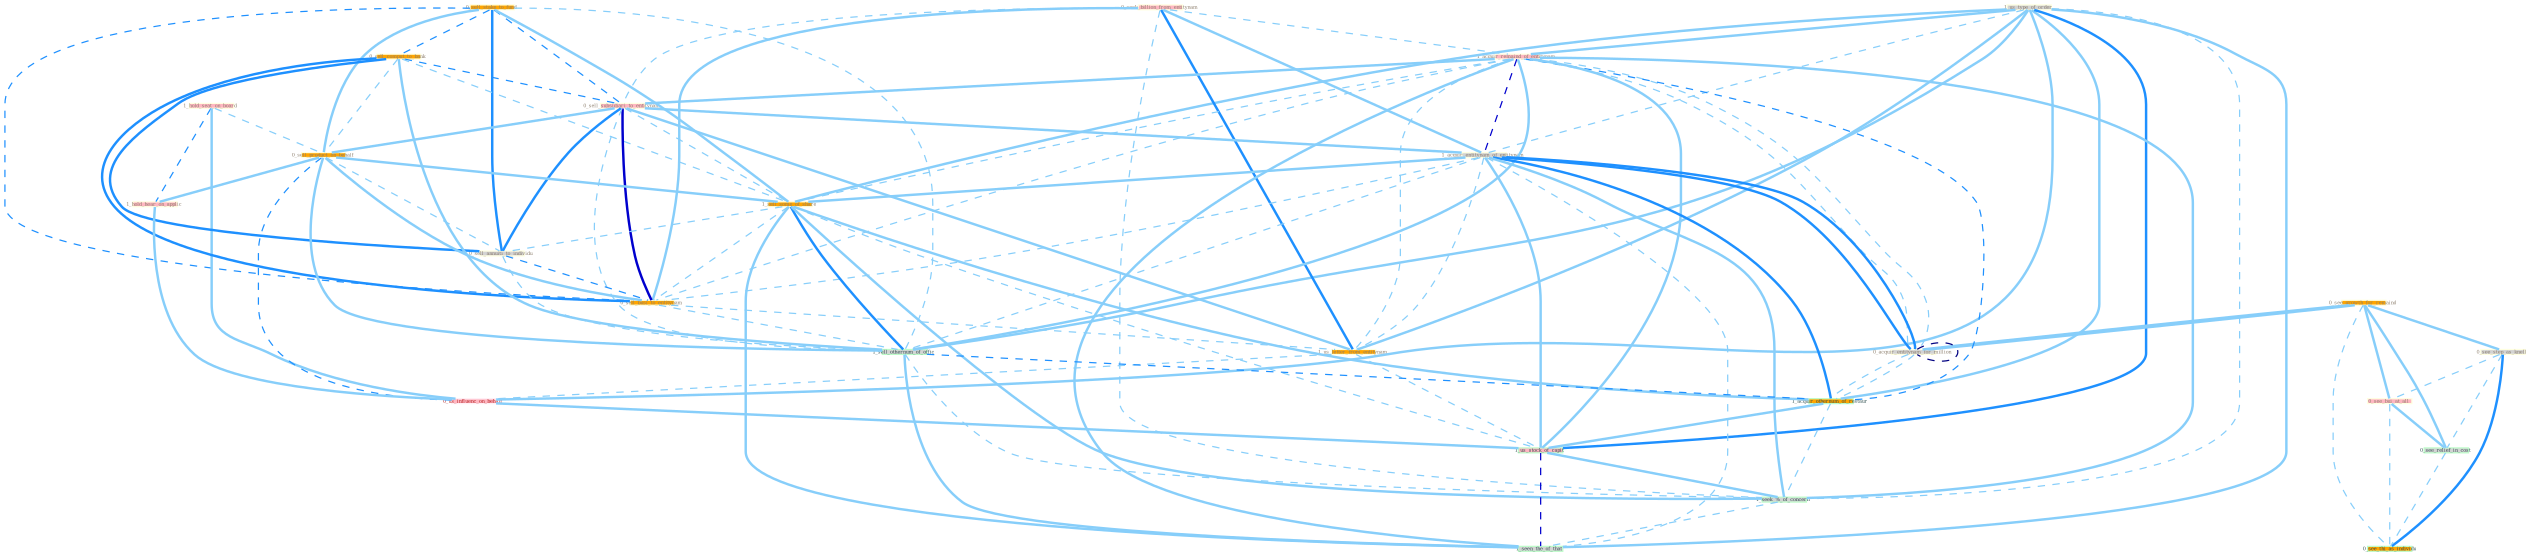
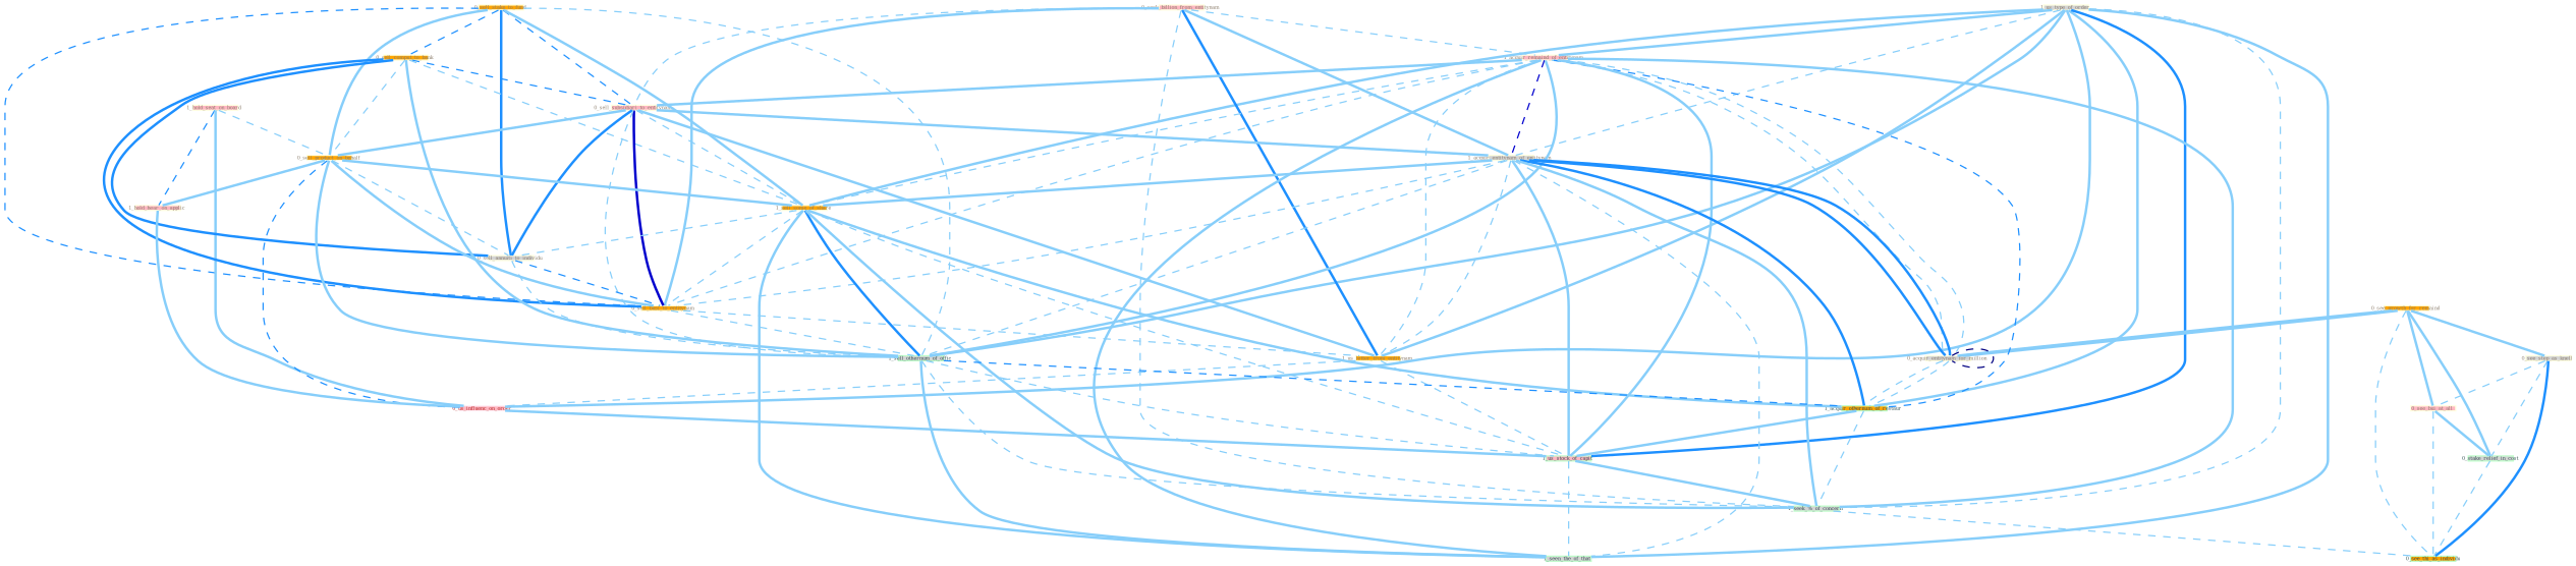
  graph {
    node [color="#ffffe0" fillcolor=orange fixedsize=true fontcolor="#8b7d6b" fontsize=4 shape=polygon style=filled]
    edge [color="#87cefa" style=bold w=1]
    "0_sell_stake_to_fund " [height=.06 width=.5]
    "1_us_type_of_order " [fillcolor=lightgrey height=.06 width=.5]
    "1_hold_seat_on_board " [fillcolor=lightpink height=.06 width=.5]
    "0_seek_billion_from_entitynam " [fillcolor=lightpink height=.06 width=.5]
    "0_sell_comput_to_bank " [height=.06 width=.5]
    "0_see_growth_for_remaind " [height=.06 width=.5]
    "1_acquir_remaind_of_entitynam " [fillcolor=lightpink height=.06 width=.5]
    "0_sell_subsidiari_to_entitynam " [fillcolor=lightpink height=.06 width=.5]
    "0_sell_product_on_behalf " [height=.06 width=.5]
    "0_acquir_entitynam_for_million " [fillcolor=lightgrey height=.06 width=.5]
    "0_see_step_as_knell " [fillcolor=lightgrey height=.06 width=.5]
    "0_see_bui_at_all " [fillcolor=lightpink height=.06 width=.5]
    "1_acquir_entitynam_of_entitynam " [fillcolor=lightgrey height=.06 width=.5]
    "1_sell_some_of_share " [height=.06 width=.5]
    "0_sell_annuiti_to_individu " [fillcolor=lightgrey height=.06 width=.5]
    "0_sell_busi_to_entitynam " [height=.06 width=.5]
    "1_hold_hear_on_applic " [fillcolor=lightpink height=.06 width=.5]
    "1_us_letter_from_entitynam " [height=.06 width=.5]
-   "0_us_influenc_on_behalf " [color="#fff0f5" fillcolor=lightpink fontcolor="#b22222" height=.06 width=.5]
+   "0_us_influenc_on_behalf " [color="#fff0f5" fillcolor=lightpink fontcolor="#b22222" height=.06 width=.5 label="0_us_influenc_on_order"]
    "1_sell_othernum_of_offic " [color="#BDFCC9" fillcolor=lightgrey fontcolor="#2f4f4f" height=.06 width=.5]
    "1_acquir_othernum_of_restaur " [color="#BDFCC9" fontcolor="#2f4f4f" height=.06 width=.5]
    "1_us_stock_of_capit " [color="#BDFCC9" fillcolor=lightpink fontcolor="#2f4f4f" height=.06 width=.5]
    "1_seek_%_of_concern " [color="#BDFCC9" fillcolor=lightgrey fontcolor="#2f4f4f" height=.06 width=.5]
    "1_seen_the_of_that " [color="#BDFCC9" fillcolor=lightgrey fontcolor="#2f4f4f" height=.06 width=.5]
-   "0_see_relief_in_cost " [color="#BDFCC9" fillcolor=lightgrey fontcolor="#2f4f4f" height=.06 width=.5]
+   "0_see_relief_in_cost " [color="#BDFCC9" fillcolor=lightgrey fontcolor="#2f4f4f" height=.06 width=.5 label="0_stake_relief_in_cost"]
    n26 [color="#BDFCC9" fontcolor="#2f4f4f" height=.06 label="0_see_thi_as_individu" width=.5]
    subgraph sub_1 {
      "0_sell_stake_to_fund "
      "1_us_type_of_order "
      "1_hold_seat_on_board "
      "0_seek_billion_from_entitynam "
      "0_sell_comput_to_bank "
      "0_see_growth_for_remaind "
      "1_acquir_remaind_of_entitynam "
      "0_sell_subsidiari_to_entitynam "
      "0_sell_product_on_behalf "
      "0_acquir_entitynam_for_million "
      "0_see_step_as_knell "
      "0_see_bui_at_all "
      "1_acquir_entitynam_of_entitynam "
      "1_sell_some_of_share "
      "0_sell_annuiti_to_individu "
      "0_sell_busi_to_entitynam "
      "1_hold_hear_on_applic "
      "1_us_letter_from_entitynam "
    }
    subgraph sub_2 {
      "0_acquir_entitynam_for_million "
      "0_us_influenc_on_behalf "
    }
    "0_sell_stake_to_fund " -- "0_sell_comput_to_bank " [color="#1e90ff" style=dashed w=2]
    "0_sell_stake_to_fund " -- "0_sell_subsidiari_to_entitynam " [color="#1e90ff" style=dashed w=2]
    "0_sell_stake_to_fund " -- "0_sell_product_on_behalf "
    "0_sell_stake_to_fund " -- "1_sell_some_of_share "
    "0_sell_stake_to_fund " -- "0_sell_annuiti_to_individu " [color="#1e90ff" w=2]
    "0_sell_stake_to_fund " -- "0_sell_busi_to_entitynam " [color="#1e90ff" style=dashed w=2]
    "0_sell_stake_to_fund " -- "1_sell_othernum_of_offic " [style=dashed]
    "1_us_type_of_order " -- "1_acquir_remaind_of_entitynam "
    "1_us_type_of_order " -- "1_acquir_entitynam_of_entitynam " [style=dashed]
    "1_us_type_of_order " -- "1_sell_some_of_share "
    "1_us_type_of_order " -- "1_us_letter_from_entitynam "
    "1_us_type_of_order " -- "0_us_influenc_on_behalf "
    "1_us_type_of_order " -- "1_sell_othernum_of_offic "
    "1_us_type_of_order " -- "1_acquir_othernum_of_restaur "
    "1_us_type_of_order " -- "1_us_stock_of_capit " [color="#1e90ff" w=2]
    "1_us_type_of_order " -- "1_seek_%_of_concern " [style=dashed]
    "1_us_type_of_order " -- "1_seen_the_of_that "
    "1_hold_seat_on_board " -- "0_sell_product_on_behalf " [style=dashed]
    "1_hold_seat_on_board " -- "1_hold_hear_on_applic " [color="#1e90ff" style=dashed w=2]
    "1_hold_seat_on_board " -- "0_us_influenc_on_behalf "
    "0_seek_billion_from_entitynam " -- "1_acquir_remaind_of_entitynam " [style=dashed]
    "0_seek_billion_from_entitynam " -- "0_sell_subsidiari_to_entitynam " [style=dashed]
    "0_seek_billion_from_entitynam " -- "1_acquir_entitynam_of_entitynam "
    "0_seek_billion_from_entitynam " -- "0_sell_busi_to_entitynam "
    "0_seek_billion_from_entitynam " -- "1_us_letter_from_entitynam " [color="#1e90ff" w=2]
    "0_seek_billion_from_entitynam " -- "1_seek_%_of_concern " [style=dashed]
    "0_sell_comput_to_bank " -- "0_sell_subsidiari_to_entitynam " [color="#1e90ff" style=dashed w=2]
    "0_sell_comput_to_bank " -- "0_sell_product_on_behalf " [style=dashed]
    "0_sell_comput_to_bank " -- "1_sell_some_of_share " [style=dashed]
    "0_sell_comput_to_bank " -- "0_sell_annuiti_to_individu " [color="#1e90ff" w=2]
    "0_sell_comput_to_bank " -- "0_sell_busi_to_entitynam " [color="#1e90ff" w=2]
    "0_sell_comput_to_bank " -- "1_sell_othernum_of_offic "
    "0_see_growth_for_remaind " -- "0_acquir_entitynam_for_million "
    "0_see_growth_for_remaind " -- "0_acquir_entitynam_for_million "
    "0_see_growth_for_remaind " -- "0_see_step_as_knell "
    "0_see_growth_for_remaind " -- "0_see_bui_at_all "
    "0_see_growth_for_remaind " -- "0_see_relief_in_cost "
    "0_see_growth_for_remaind " -- n26 [style=dashed]
    "1_acquir_remaind_of_entitynam " -- "0_sell_subsidiari_to_entitynam "
    "1_acquir_remaind_of_entitynam " -- "0_acquir_entitynam_for_million " [style=dashed]
    "1_acquir_remaind_of_entitynam " -- "0_acquir_entitynam_for_million " [style=dashed]
    "1_acquir_remaind_of_entitynam " -- "1_acquir_entitynam_of_entitynam " [color="#0000cd" style=dashed w=3]
    "1_acquir_remaind_of_entitynam " -- "1_sell_some_of_share " [style=dashed]
    "1_acquir_remaind_of_entitynam " -- "0_sell_busi_to_entitynam " [style=dashed]
    "1_acquir_remaind_of_entitynam " -- "1_us_letter_from_entitynam " [style=dashed]
    "1_acquir_remaind_of_entitynam " -- "1_sell_othernum_of_offic "
    "1_acquir_remaind_of_entitynam " -- "1_acquir_othernum_of_restaur " [color="#1e90ff" style=dashed w=2]
    "1_acquir_remaind_of_entitynam " -- "1_us_stock_of_capit "
    "1_acquir_remaind_of_entitynam " -- "1_seek_%_of_concern "
    "1_acquir_remaind_of_entitynam " -- "1_seen_the_of_that "
    "0_sell_subsidiari_to_entitynam " -- "0_sell_product_on_behalf "
    "0_sell_subsidiari_to_entitynam " -- "1_acquir_entitynam_of_entitynam "
    "0_sell_subsidiari_to_entitynam " -- "1_sell_some_of_share " [style=dashed]
    "0_sell_subsidiari_to_entitynam " -- "0_sell_annuiti_to_individu " [color="#1e90ff" w=2]
    "0_sell_subsidiari_to_entitynam " -- "0_sell_busi_to_entitynam " [color="#0000cd" w=3]
    "0_sell_subsidiari_to_entitynam " -- "1_us_letter_from_entitynam "
    "0_sell_subsidiari_to_entitynam " -- "1_sell_othernum_of_offic " [style=dashed]
    "0_sell_product_on_behalf " -- "1_sell_some_of_share "
    "0_sell_product_on_behalf " -- "0_sell_annuiti_to_individu " [style=dashed]
    "0_sell_product_on_behalf " -- "0_sell_busi_to_entitynam "
    "0_sell_product_on_behalf " -- "1_hold_hear_on_applic "
    "0_sell_product_on_behalf " -- "0_us_influenc_on_behalf " [color="#1e90ff" style=dashed w=2]
    "0_sell_product_on_behalf " -- "1_sell_othernum_of_offic "
    "0_acquir_entitynam_for_million " -- "0_acquir_entitynam_for_million " [color="#000080" style=dashed w=4]
    "0_acquir_entitynam_for_million " -- "1_acquir_entitynam_of_entitynam " [color="#1e90ff" w=2]
    "0_acquir_entitynam_for_million " -- "1_acquir_othernum_of_restaur " [style=dashed]
    "0_acquir_entitynam_for_million " -- "1_acquir_othernum_of_restaur " [style=dashed]
    "0_see_step_as_knell " -- "0_see_bui_at_all " [style=dashed]
    "0_see_step_as_knell " -- "0_see_relief_in_cost " [style=dashed]
    "0_see_step_as_knell " -- n26 [color="#1e90ff" w=2]
    "0_see_bui_at_all " -- "0_see_relief_in_cost "
    "0_see_bui_at_all " -- n26 [style=dashed]
    "1_acquir_entitynam_of_entitynam " -- "0_acquir_entitynam_for_million " [color="#1e90ff" w=2]
    "1_acquir_entitynam_of_entitynam " -- "1_sell_some_of_share "
    "1_acquir_entitynam_of_entitynam " -- "0_sell_busi_to_entitynam " [style=dashed]
    "1_acquir_entitynam_of_entitynam " -- "1_us_letter_from_entitynam " [style=dashed]
    "1_acquir_entitynam_of_entitynam " -- "1_sell_othernum_of_offic " [style=dashed]
    "1_acquir_entitynam_of_entitynam " -- "1_acquir_othernum_of_restaur " [color="#1e90ff" w=2]
    "1_acquir_entitynam_of_entitynam " -- "1_us_stock_of_capit "
    "1_acquir_entitynam_of_entitynam " -- "1_seek_%_of_concern "
    "1_acquir_entitynam_of_entitynam " -- "1_seen_the_of_that " [style=dashed]
    "1_sell_some_of_share " -- "0_sell_annuiti_to_individu " [style=dashed]
    "1_sell_some_of_share " -- "0_sell_busi_to_entitynam " [style=dashed]
    "1_sell_some_of_share " -- "1_sell_othernum_of_offic " [color="#1e90ff" w=2]
    "1_sell_some_of_share " -- "1_acquir_othernum_of_restaur "
    "1_sell_some_of_share " -- "1_us_stock_of_capit " [style=dashed]
    "1_sell_some_of_share " -- "1_seek_%_of_concern "
    "1_sell_some_of_share " -- "1_seen_the_of_that "
    "0_sell_annuiti_to_individu " -- "0_sell_busi_to_entitynam " [color="#1e90ff" style=dashed w=2]
    "0_sell_annuiti_to_individu " -- "1_sell_othernum_of_offic " [style=dashed]
    "0_sell_busi_to_entitynam " -- "1_us_letter_from_entitynam " [style=dashed]
    "0_sell_busi_to_entitynam " -- "1_sell_othernum_of_offic " [style=dashed]
    "1_hold_hear_on_applic " -- "0_us_influenc_on_behalf "
    "1_us_letter_from_entitynam " -- "0_us_influenc_on_behalf " [style=dashed]
    "1_us_letter_from_entitynam " -- "1_us_stock_of_capit " [style=dashed]
    "0_us_influenc_on_behalf " -- "1_us_stock_of_capit "
    "1_sell_othernum_of_offic " -- "1_acquir_othernum_of_restaur " [color="#1e90ff" style=dashed w=2]
+   "1_sell_othernum_of_offic " -- "1_us_stock_of_capit " [style=dashed]
    "1_sell_othernum_of_offic " -- "1_seek_%_of_concern " [style=dashed]
    "1_sell_othernum_of_offic " -- "1_seen_the_of_that "
    "1_acquir_othernum_of_restaur " -- "1_us_stock_of_capit "
    "1_acquir_othernum_of_restaur " -- "1_seek_%_of_concern " [style=dashed]
    "1_us_stock_of_capit " -- "1_seek_%_of_concern "
-   "1_us_stock_of_capit " -- "1_seen_the_of_that " [color="#0000cd" style=dashed]
-   "1_seek_%_of_concern " -- "1_seen_the_of_that " [style=dashed]
+   "1_us_stock_of_capit " -- "1_seen_the_of_that " [style=dashed]
+   "1_seek_%_of_concern " -- n26 [style=dashed]
    "0_see_relief_in_cost " -- n26 [style=dashed]
  }
